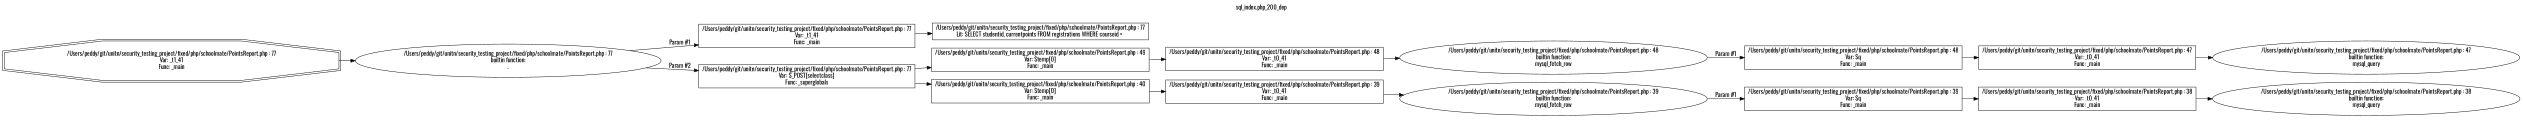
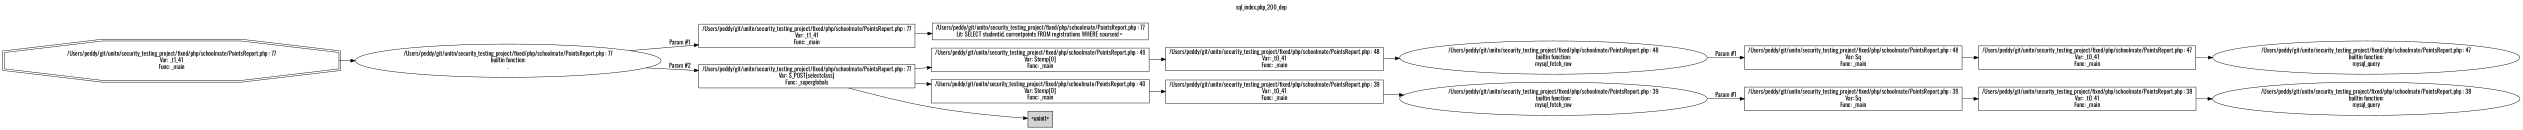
  digraph {
    label="sql_index.php_200_dep"
    labelloc=t
    rankdir=LR
    fontname=Oswald
    node [shape=box fontname=Oswald]
    edge [fontname=Oswald]
    n1 [label="/Users/peddy/git/unitn/security_testing_project/fixed/php/schoolmate/PointsReport.php : 77\nVar: _t1_41\nFunc: _main\n" shape=doubleoctagon]
    n2 [label="/Users/peddy/git/unitn/security_testing_project/fixed/php/schoolmate/PointsReport.php : 77\nbuiltin function:\n.\n" shape=ellipse]
    n3 [label="/Users/peddy/git/unitn/security_testing_project/fixed/php/schoolmate/PointsReport.php : 77\nVar: _t1_41\nFunc: _main\n"]
    n4 [label="/Users/peddy/git/unitn/security_testing_project/fixed/php/schoolmate/PointsReport.php : 77\nVar: $_POST[selectclass]\nFunc: _superglobals\n"]
    n5 [label="/Users/peddy/git/unitn/security_testing_project/fixed/php/schoolmate/PointsReport.php : 77\nLit: SELECT studentid, currentpoints FROM registrations WHERE courseid = \n"]
    n6 [label="/Users/peddy/git/unitn/security_testing_project/fixed/php/schoolmate/PointsReport.php : 49\nVar: $temp[0]\nFunc: _main\n"]
    n7 [label="/Users/peddy/git/unitn/security_testing_project/fixed/php/schoolmate/PointsReport.php : 40\nVar: $temp[0]\nFunc: _main\n"]
+   n8 [label="<uninit>" style=filled]
    n9 [label="/Users/peddy/git/unitn/security_testing_project/fixed/php/schoolmate/PointsReport.php : 48\nVar: _t0_41\nFunc: _main\n"]
    n10 [label="/Users/peddy/git/unitn/security_testing_project/fixed/php/schoolmate/PointsReport.php : 48\nbuiltin function:\nmysql_fetch_row\n" shape=ellipse]
    n11 [label="/Users/peddy/git/unitn/security_testing_project/fixed/php/schoolmate/PointsReport.php : 48\nVar: $q\nFunc: _main\n"]
    n12 [label="/Users/peddy/git/unitn/security_testing_project/fixed/php/schoolmate/PointsReport.php : 47\nVar: _t0_41\nFunc: _main\n"]
    n13 [label="/Users/peddy/git/unitn/security_testing_project/fixed/php/schoolmate/PointsReport.php : 47\nbuiltin function:\nmysql_query\n" shape=ellipse]
    n14 [label="/Users/peddy/git/unitn/security_testing_project/fixed/php/schoolmate/PointsReport.php : 39\nVar: _t0_41\nFunc: _main\n"]
    n15 [label="/Users/peddy/git/unitn/security_testing_project/fixed/php/schoolmate/PointsReport.php : 39\nbuiltin function:\nmysql_fetch_row\n" shape=ellipse]
    n16 [label="/Users/peddy/git/unitn/security_testing_project/fixed/php/schoolmate/PointsReport.php : 39\nVar: $q\nFunc: _main\n"]
    n17 [label="/Users/peddy/git/unitn/security_testing_project/fixed/php/schoolmate/PointsReport.php : 38\nVar: _t0_41\nFunc: _main\n"]
    n18 [label="/Users/peddy/git/unitn/security_testing_project/fixed/php/schoolmate/PointsReport.php : 38\nbuiltin function:\nmysql_query\n" shape=ellipse]
    n1 -> n2
    n2 -> n3 [label="Param #1"]
    n2 -> n4 [label="Param #2"]
    n3 -> n5
    n4 -> n6
    n4 -> n7
+   n4 -> n8
    n6 -> n9
    n7 -> n14
    n9 -> n10
    n10 -> n11 [label="Param #1"]
    n11 -> n12
    n12 -> n13
    n14 -> n15
    n15 -> n16 [label="Param #1"]
    n16 -> n17
    n17 -> n18
  }
